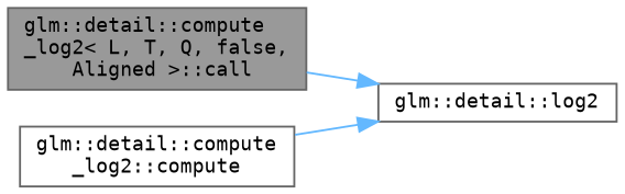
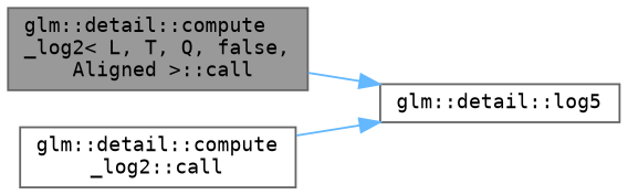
  digraph {
    rankdir=LR
    node [color=grey40 fillcolor=white fontname=Terminal fontsize=10 shape=box style=filled]
    edge [color=steelblue1 fontname=Terminal fontsize=10 labelfontname=Helvetica labelfontsize=10 style=solid]
    n1 [color=gray40 fillcolor=grey60 fontcolor=black height=0.2 label="glm::detail::compute\l_log2\< L, T, Q, false,\l Aligned \>::call" width=0.4]
-   n2 [height=0.2 label="glm::detail::log2" width=0.4]
-   n3 [height=0.2 label="glm::detail::compute\l_log2::compute" width=0.4]
+   n2 [height=0.2 label="glm::detail::log5" width=0.4]
+   n3 [height=0.2 label="glm::detail::compute\l_log2::call" width=0.4]
    n1 -> n2
    n3 -> n2
  }
